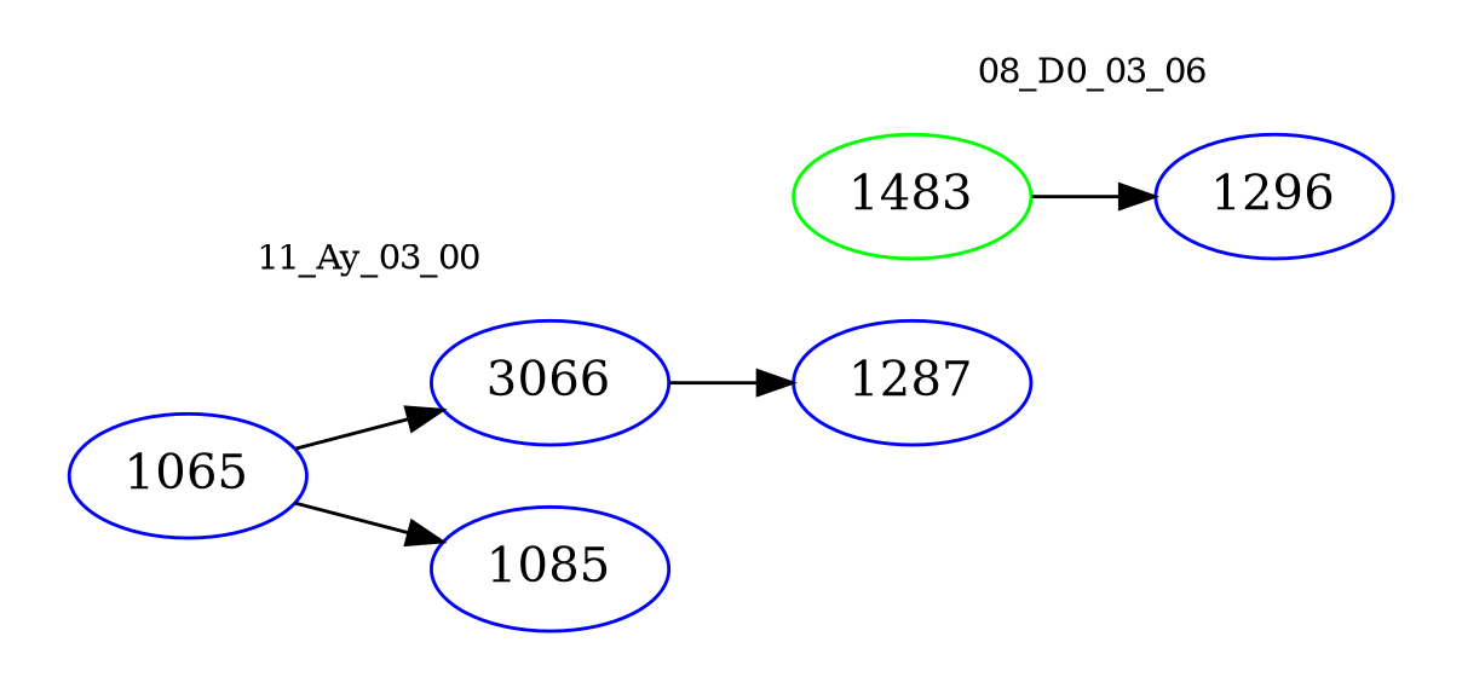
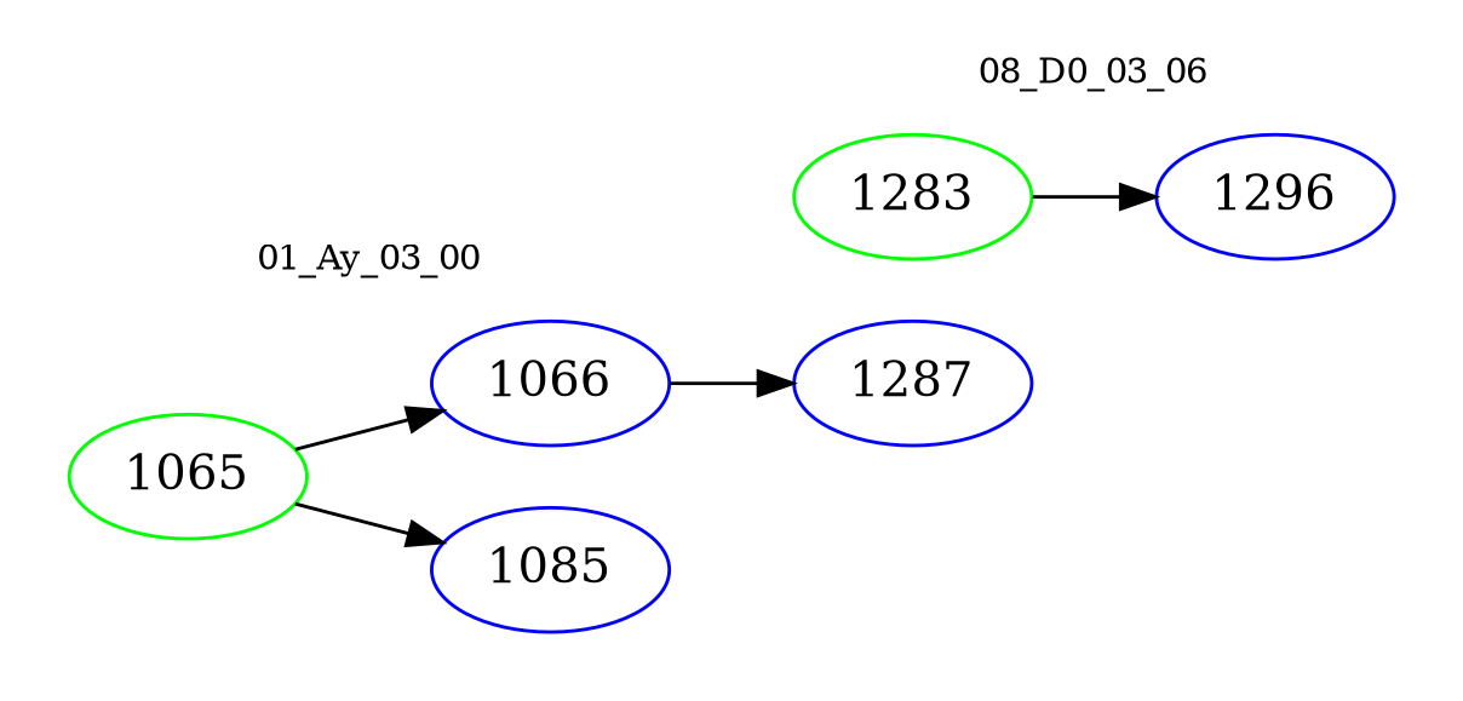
  digraph {
    rankdir=LR
    node [color=blue]
    edge [color=black]
-   n1 [label=1065]
+   n1 [color=green label=1065]
    n2 [label=1085]
-   n3 [label=3066]
-   n4 [color=green label=1483]
+   n3 [label=1066]
+   n4 [color=green label=1283]
    n5 [label=1287]
    n6 [label=1296]
    subgraph cluster_1 {
      color=white
      fontsize=10
-     label="11_Ay_03_00"
+     label="01_Ay_03_00"
      n1
      n2
      n3
    }
    subgraph cluster_2 {
      color=white
      fontsize=10
      label="08_D0_03_06"
      n4
      n5
      n6
    }
    n1 -> n2
    n1 -> n3
    n3 -> n5
    n4 -> n6
  }
